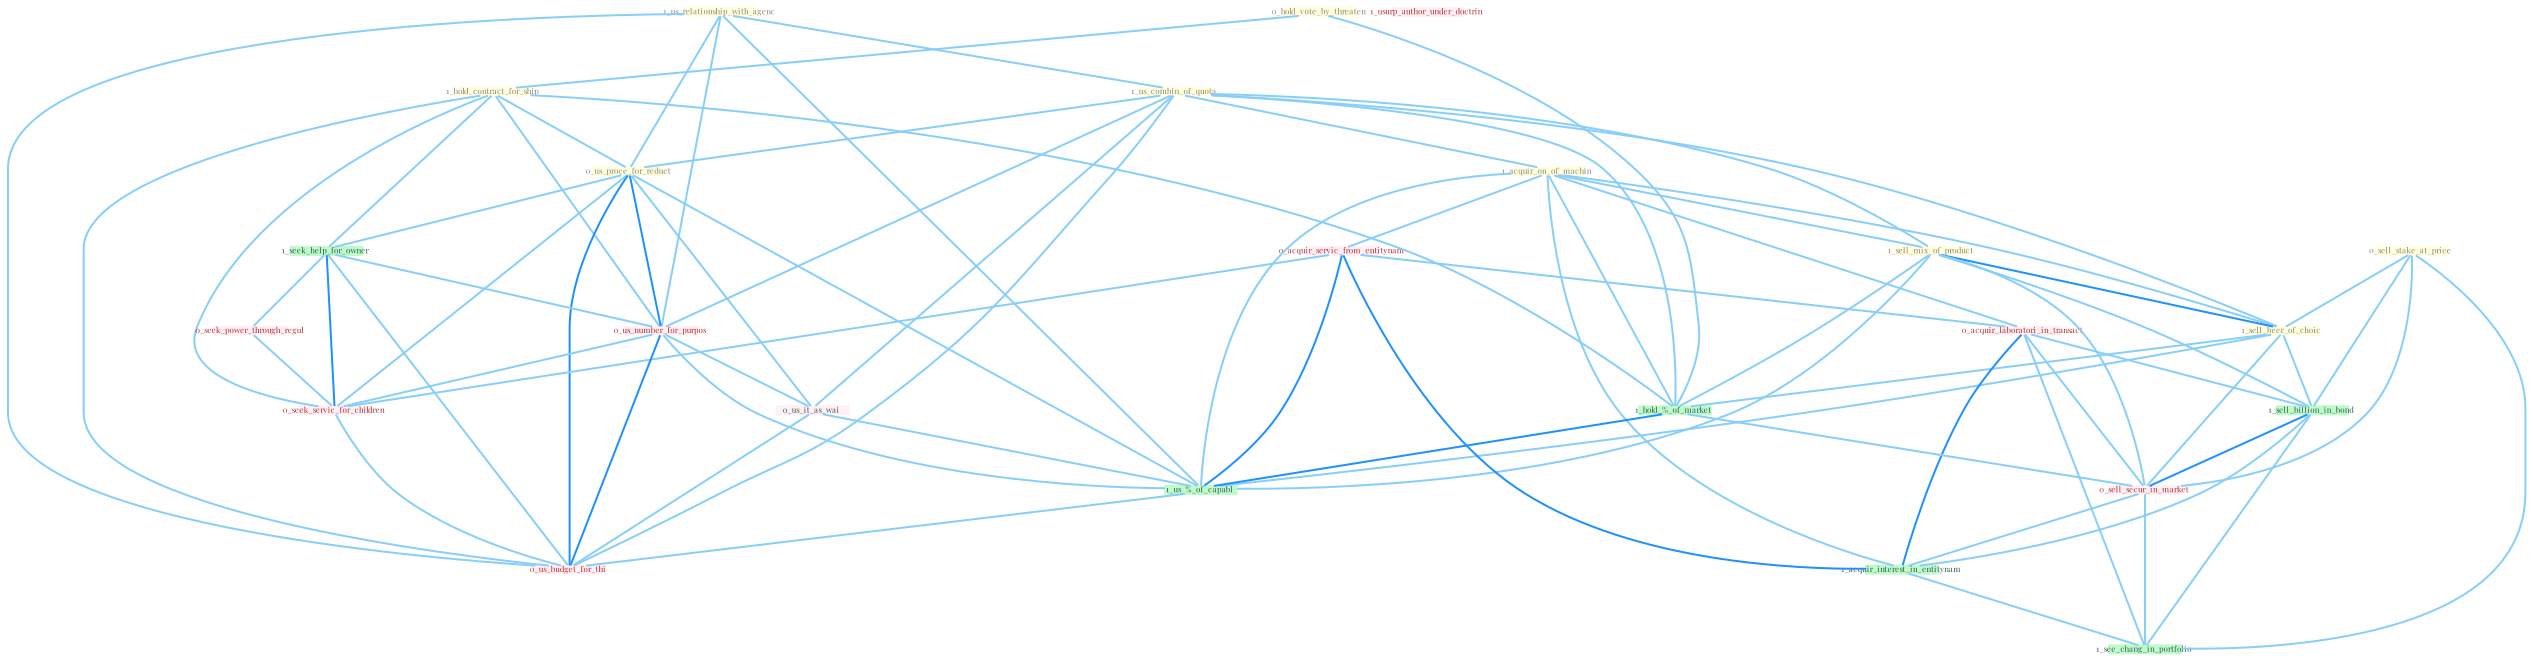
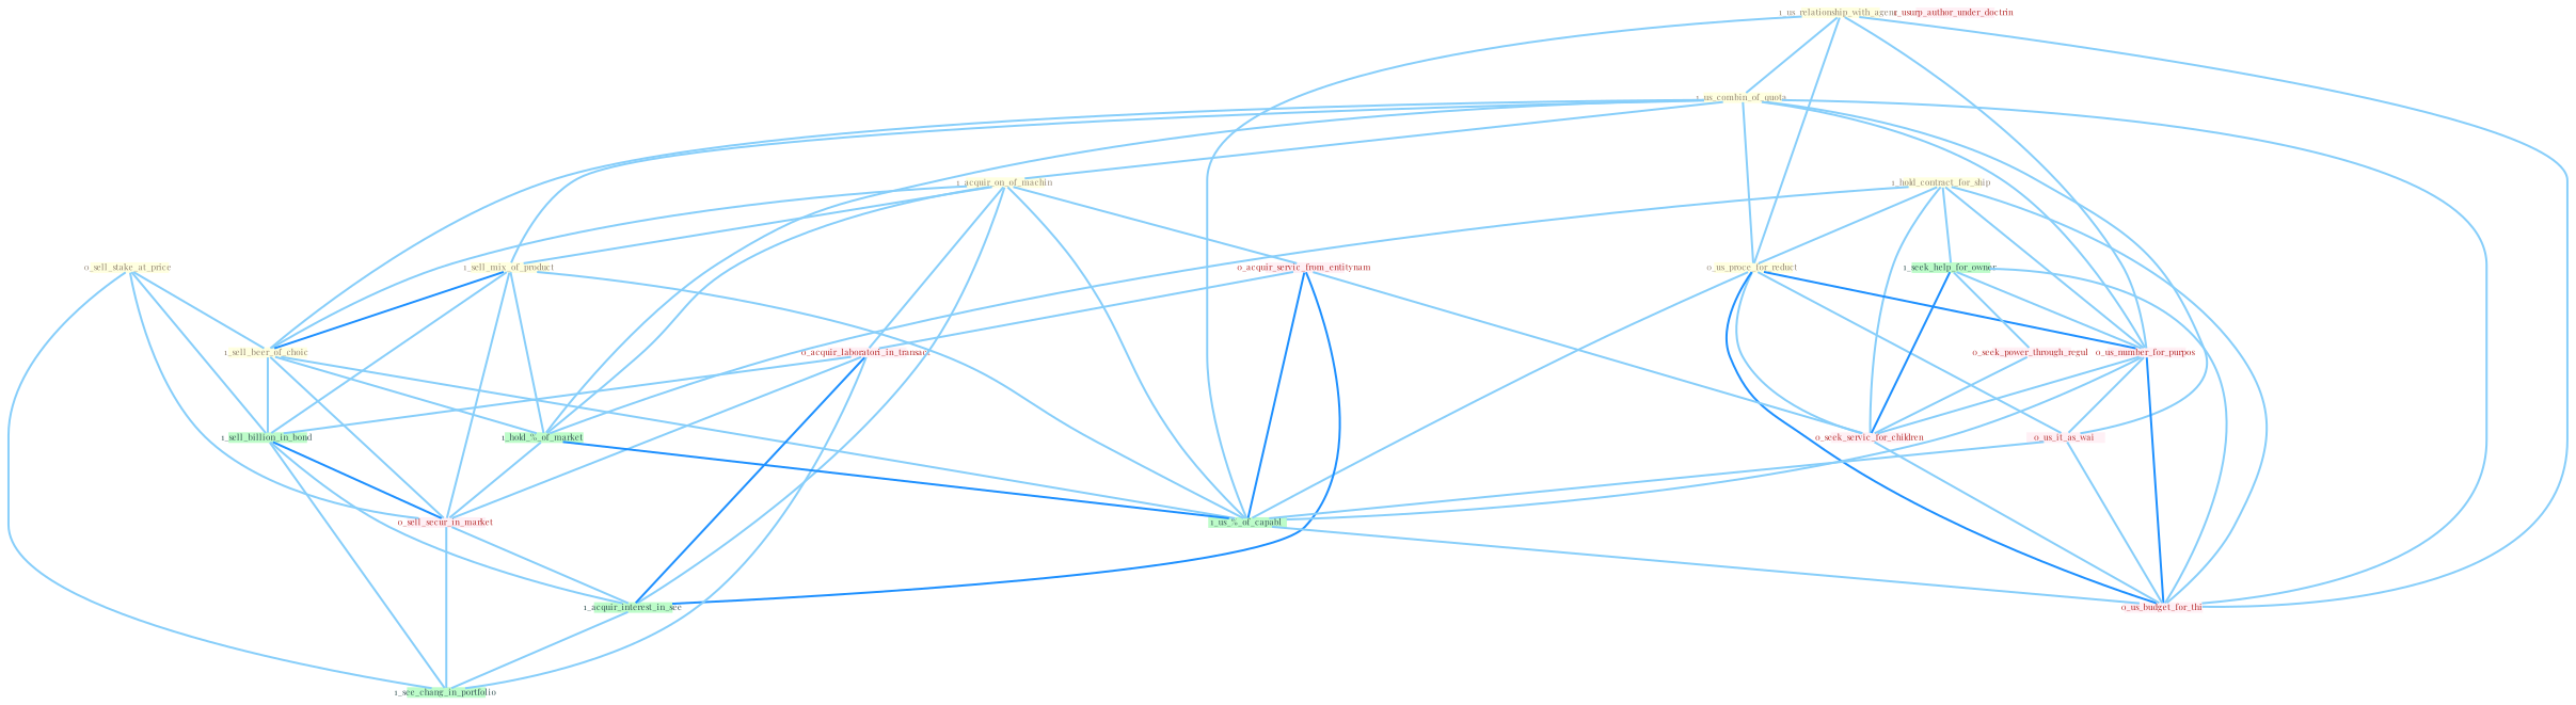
  graph {
    fontname="Playfair Display"
    node [color="#ffffe0" fixedsize=true fontcolor="#8b7d6b" fontname="Playfair Display" fontsize=4 shape=polygon style=filled]
    edge [color="#87cefa" fontname="Playfair Display" w=1]
    "1_us_relationship_with_agenc " [height=.06 width=.5]
    "1_us_combin_of_quota " [height=.06 width=.5]
    "0_sell_stake_at_price " [height=.06 width=.5]
    "1_acquir_on_of_machin " [height=.06 width=.5]
-   "0_hold_vote_by_threaten " [height=.06 width=.5]
    "1_sell_mix_of_product " [height=.06 width=.5]
    "1_sell_beer_of_choic " [height=.06 width=.5]
    "1_hold_contract_for_ship " [height=.06 width=.5]
    "0_us_proce_for_reduct " [height=.06 width=.5]
    "0_acquir_servic_from_entitynam " [color="#fff0f5" fontcolor="#b22222" height=.06 width=.5]
    "0_seek_power_through_regul " [color="#fff0f5" fontcolor="#b22222" height=.06 width=.5]
    "0_us_number_for_purpos " [color="#fff0f5" fontcolor="#b22222" height=.06 width=.5]
    "0_acquir_laboratori_in_transact " [color="#fff0f5" fontcolor="#b22222" height=.06 width=.5]
-   "0_us_it_as_wai " [color="#fff0f5" fontcolor="#2f4f4f" height=.06 width=.5]
+   "0_us_it_as_wai " [color="#fff0f5" fontcolor="#b22222" height=.06 width=.5]
    "1_usurp_author_under_doctrin " [color="#fff0f5" fontcolor="#b22222" height=.06 width=.5]
    "0_sell_secur_in_market " [color="#fff0f5" fontcolor="#b22222" height=.06 width=.5]
    "0_seek_servic_for_children " [color="#fff0f5" fontcolor="#b22222" height=.06 width=.5]
    "0_us_budget_for_thi " [color="#fff0f5" fontcolor="#b22222" height=.06 width=.5]
    "1_us_%_of_capabl " [color="#BDFCC9" fontcolor="#2f4f4f" height=.06 width=.5]
    "1_hold_%_of_market " [color="#BDFCC9" fontcolor="#2f4f4f" height=.06 width=.5]
    "1_sell_billion_in_bond " [color="#BDFCC9" fontcolor="#2f4f4f" height=.06 width=.5]
    "1_see_chang_in_portfolio " [color="#BDFCC9" fontcolor="#2f4f4f" height=.06 width=.5]
-   "1_acquir_interest_in_entitynam " [color="#BDFCC9" fontcolor="#2f4f4f" height=.06 width=.5]
+   "1_acquir_interest_in_entitynam " [color="#BDFCC9" fontcolor="#2f4f4f" height=.06 width=.5 label="1_acquir_interest_in_see"]
    "1_seek_help_for_owner " [color="#BDFCC9" fontcolor="#2f4f4f" height=.06 width=.5]
    subgraph sub_1 {
      "1_us_relationship_with_agenc "
      "1_us_combin_of_quota "
      "0_sell_stake_at_price "
      "1_acquir_on_of_machin "
-     "0_hold_vote_by_threaten "
      "1_sell_mix_of_product "
      "1_sell_beer_of_choic "
      "1_hold_contract_for_ship "
      "0_us_proce_for_reduct "
    }
    subgraph sub_2 {
      "0_acquir_servic_from_entitynam "
      "0_seek_power_through_regul "
      "0_us_number_for_purpos "
      "0_acquir_laboratori_in_transact "
      "0_us_it_as_wai "
      "1_usurp_author_under_doctrin "
      "0_sell_secur_in_market "
      "0_seek_servic_for_children "
      "0_us_budget_for_thi "
    }
    "1_us_relationship_with_agenc " -- "1_us_combin_of_quota "
    "1_us_relationship_with_agenc " -- "0_us_proce_for_reduct "
    "1_us_relationship_with_agenc " -- "0_us_number_for_purpos "
    "1_us_relationship_with_agenc " -- "0_us_budget_for_thi "
    "1_us_relationship_with_agenc " -- "1_us_%_of_capabl "
    "1_us_combin_of_quota " -- "1_acquir_on_of_machin "
    "1_us_combin_of_quota " -- "1_sell_mix_of_product "
    "1_us_combin_of_quota " -- "1_sell_beer_of_choic "
    "1_us_combin_of_quota " -- "0_us_proce_for_reduct "
    "1_us_combin_of_quota " -- "0_us_number_for_purpos "
    "1_us_combin_of_quota " -- "0_us_it_as_wai "
    "1_us_combin_of_quota " -- "0_us_budget_for_thi "
    "1_us_combin_of_quota " -- "1_hold_%_of_market "
    "0_sell_stake_at_price " -- "1_sell_beer_of_choic "
    "0_sell_stake_at_price " -- "0_sell_secur_in_market "
    "0_sell_stake_at_price " -- "1_sell_billion_in_bond "
    "0_sell_stake_at_price " -- "1_see_chang_in_portfolio "
    "1_acquir_on_of_machin " -- "1_sell_mix_of_product "
    "1_acquir_on_of_machin " -- "1_sell_beer_of_choic "
    "1_acquir_on_of_machin " -- "0_acquir_servic_from_entitynam "
    "1_acquir_on_of_machin " -- "0_acquir_laboratori_in_transact "
    "1_acquir_on_of_machin " -- "1_us_%_of_capabl "
    "1_acquir_on_of_machin " -- "1_hold_%_of_market "
    "1_acquir_on_of_machin " -- "1_acquir_interest_in_entitynam "
-   "0_hold_vote_by_threaten " -- "1_hold_contract_for_ship "
-   "0_hold_vote_by_threaten " -- "1_hold_%_of_market "
    "1_sell_mix_of_product " -- "1_sell_beer_of_choic " [color="#1e90ff" w=2]
    "1_sell_mix_of_product " -- "0_sell_secur_in_market "
    "1_sell_mix_of_product " -- "1_us_%_of_capabl "
    "1_sell_mix_of_product " -- "1_hold_%_of_market "
    "1_sell_mix_of_product " -- "1_sell_billion_in_bond "
    "1_sell_beer_of_choic " -- "0_sell_secur_in_market "
    "1_sell_beer_of_choic " -- "1_us_%_of_capabl "
    "1_sell_beer_of_choic " -- "1_hold_%_of_market "
    "1_sell_beer_of_choic " -- "1_sell_billion_in_bond "
    "1_hold_contract_for_ship " -- "0_us_proce_for_reduct "
    "1_hold_contract_for_ship " -- "0_us_number_for_purpos "
    "1_hold_contract_for_ship " -- "0_seek_servic_for_children "
    "1_hold_contract_for_ship " -- "0_us_budget_for_thi "
    "1_hold_contract_for_ship " -- "1_hold_%_of_market "
    "1_hold_contract_for_ship " -- "1_seek_help_for_owner "
    "0_us_proce_for_reduct " -- "0_us_number_for_purpos " [color="#1e90ff" w=2]
    "0_us_proce_for_reduct " -- "0_us_it_as_wai "
    "0_us_proce_for_reduct " -- "0_seek_servic_for_children "
    "0_us_proce_for_reduct " -- "0_us_budget_for_thi " [color="#1e90ff" w=2]
    "0_us_proce_for_reduct " -- "1_us_%_of_capabl "
-   "0_us_proce_for_reduct " -- "1_seek_help_for_owner "
    "0_acquir_servic_from_entitynam " -- "0_acquir_laboratori_in_transact "
    "0_acquir_servic_from_entitynam " -- "0_seek_servic_for_children "
    "0_acquir_servic_from_entitynam " -- "1_us_%_of_capabl " [color="#1e90ff" w=2]
    "0_acquir_servic_from_entitynam " -- "1_acquir_interest_in_entitynam " [color="#1e90ff" w=2]
    "0_seek_power_through_regul " -- "0_seek_servic_for_children "
    "0_us_number_for_purpos " -- "0_us_it_as_wai "
    "0_us_number_for_purpos " -- "0_seek_servic_for_children "
    "0_us_number_for_purpos " -- "0_us_budget_for_thi " [color="#1e90ff" w=2]
    "0_us_number_for_purpos " -- "1_us_%_of_capabl "
    "0_acquir_laboratori_in_transact " -- "0_sell_secur_in_market "
    "0_acquir_laboratori_in_transact " -- "1_sell_billion_in_bond "
    "0_acquir_laboratori_in_transact " -- "1_see_chang_in_portfolio "
    "0_acquir_laboratori_in_transact " -- "1_acquir_interest_in_entitynam " [color="#1e90ff" w=2]
    "0_us_it_as_wai " -- "0_us_budget_for_thi "
    "0_us_it_as_wai " -- "1_us_%_of_capabl "
    "0_sell_secur_in_market " -- "1_see_chang_in_portfolio "
    "0_sell_secur_in_market " -- "1_acquir_interest_in_entitynam "
    "0_seek_servic_for_children " -- "0_us_budget_for_thi "
    "1_us_%_of_capabl " -- "0_us_budget_for_thi "
    "1_hold_%_of_market " -- "0_sell_secur_in_market "
    "1_hold_%_of_market " -- "1_us_%_of_capabl " [color="#1e90ff" w=2]
    "1_sell_billion_in_bond " -- "0_sell_secur_in_market " [color="#1e90ff" w=2]
    "1_sell_billion_in_bond " -- "1_see_chang_in_portfolio "
    "1_sell_billion_in_bond " -- "1_acquir_interest_in_entitynam "
    "1_acquir_interest_in_entitynam " -- "1_see_chang_in_portfolio "
    "1_seek_help_for_owner " -- "0_seek_power_through_regul "
    "1_seek_help_for_owner " -- "0_us_number_for_purpos "
    "1_seek_help_for_owner " -- "0_seek_servic_for_children " [color="#1e90ff" w=2]
    "1_seek_help_for_owner " -- "0_us_budget_for_thi "
  }
